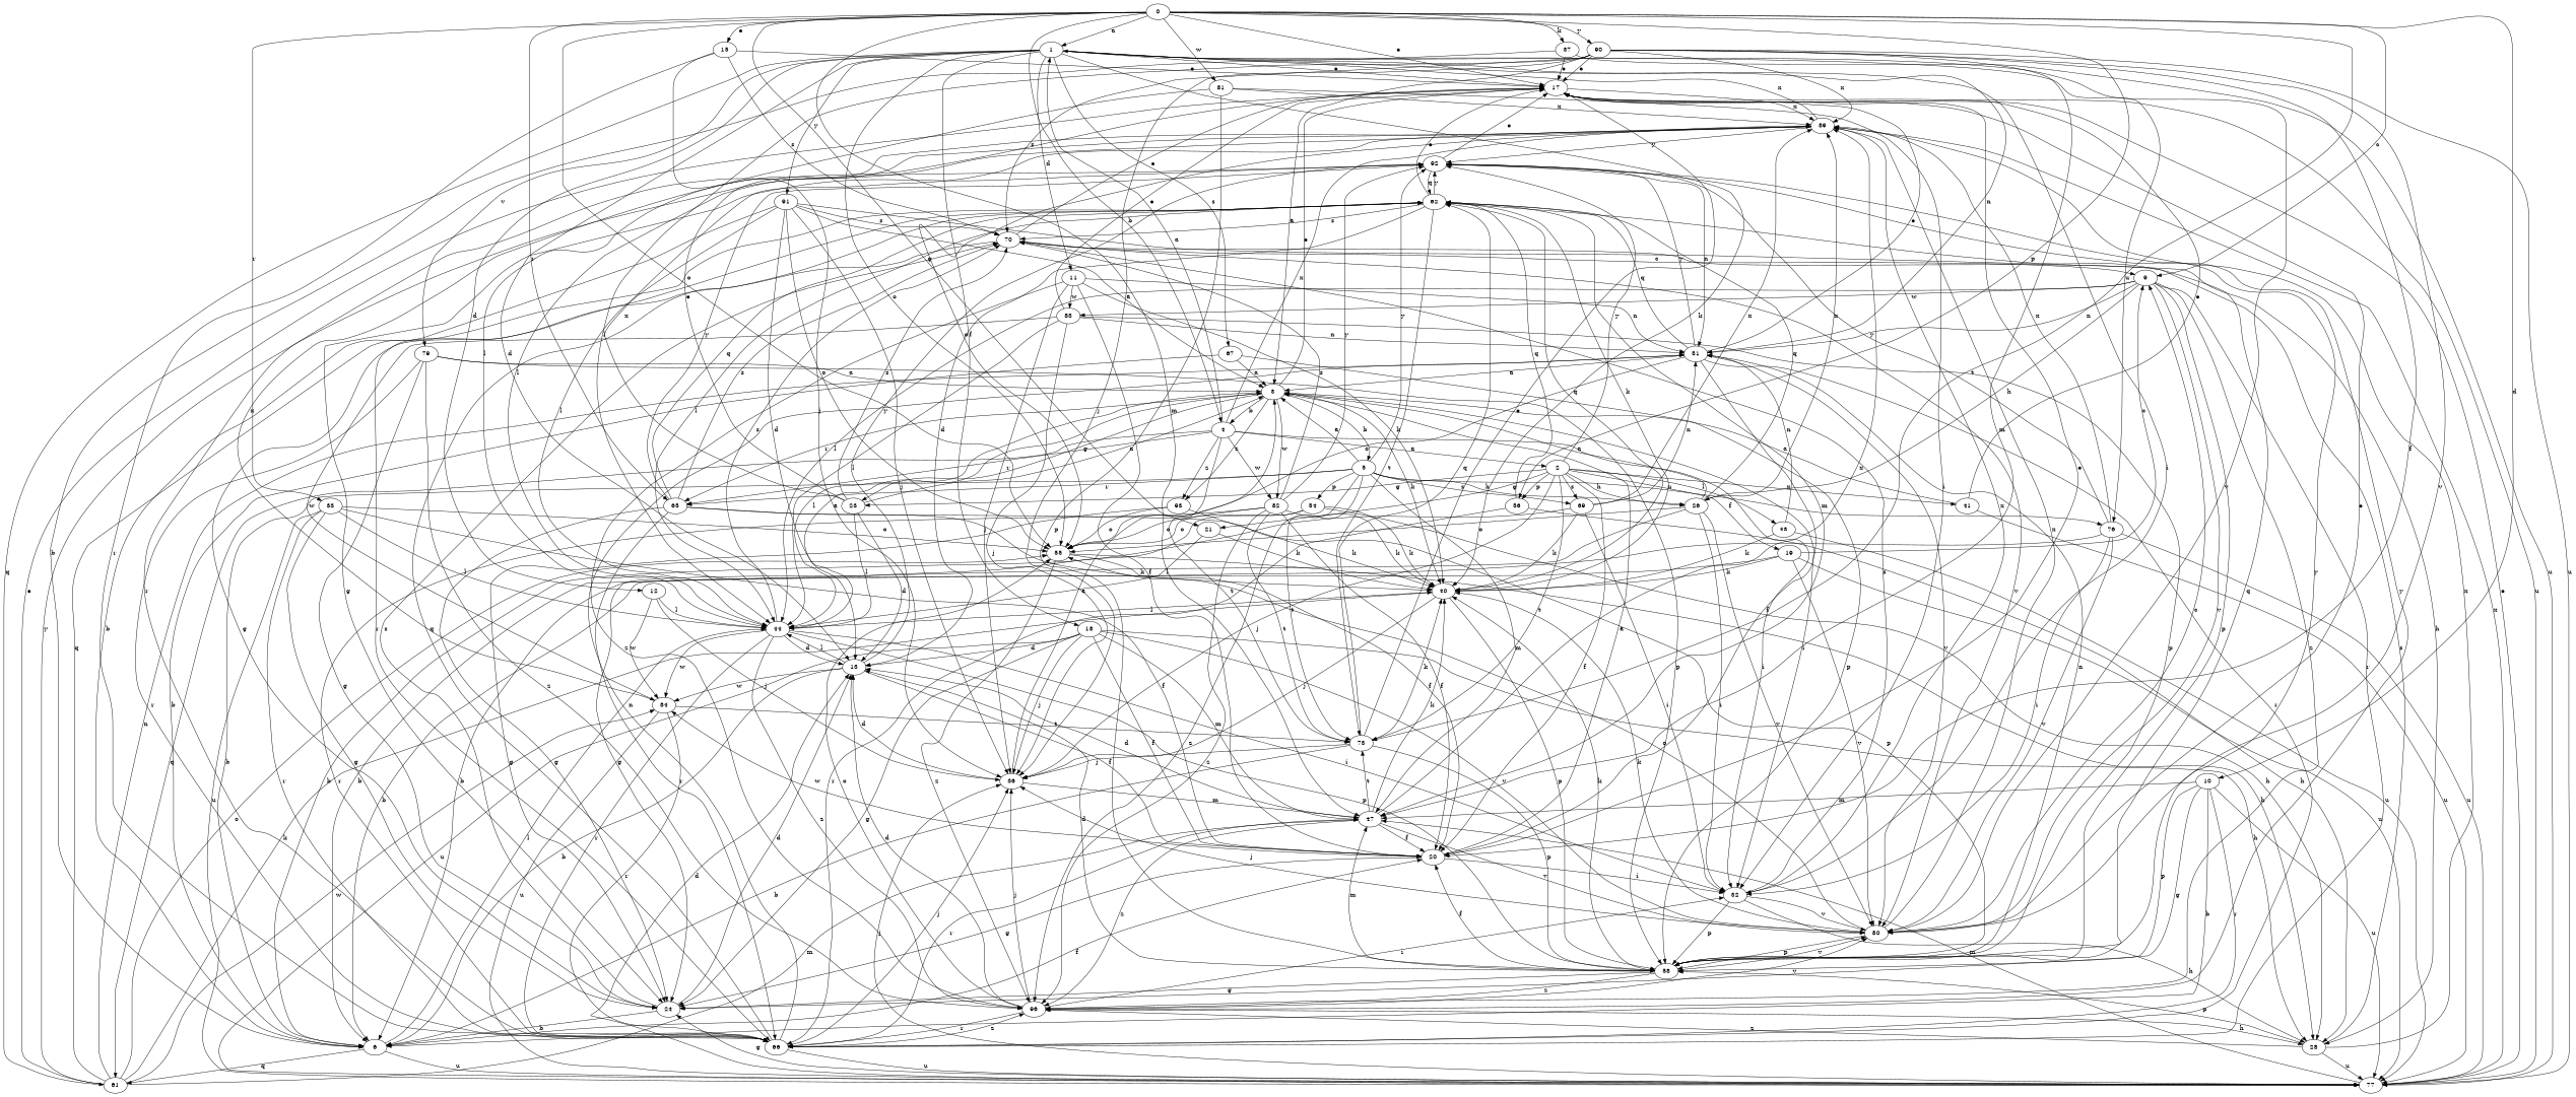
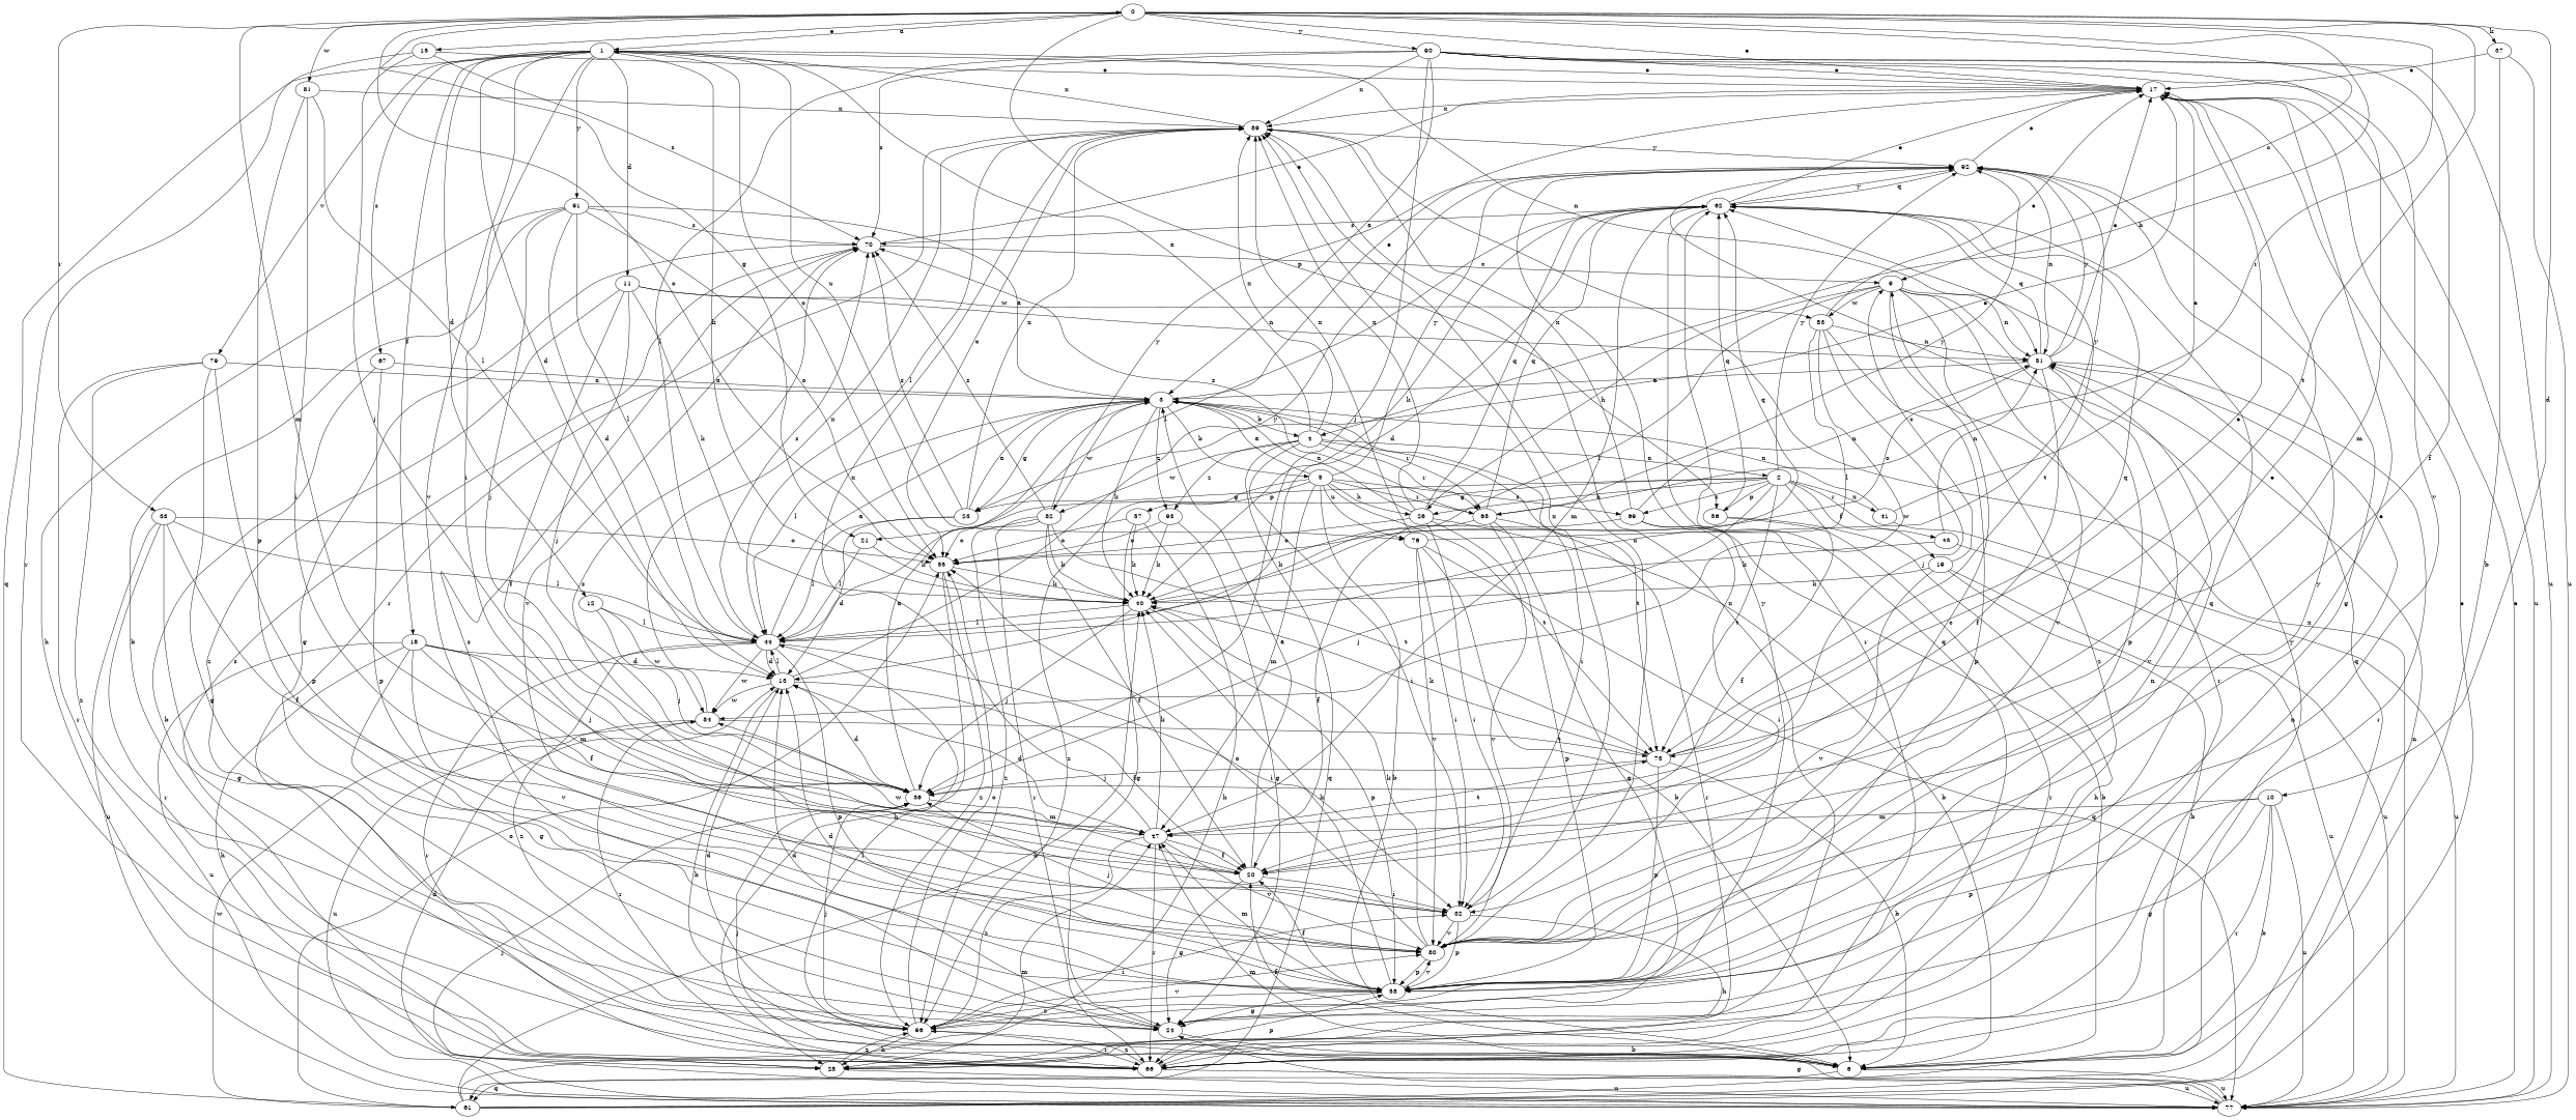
  strict digraph {
    0
    1
    4
    9
    10
    15
    17
    21
    37
    47
    55
    56
    n13 [label=33]
    65
    73
    81
    90
    11
    12
    13
    18
    32
    40
    51
    61
    67
    76
    79
    80
    91
    89
    2
    82
    93
    26
    44
    96
    58
    66
    83
    6
    77
    24
    36
    70
    20
    28
    62
    92
    3
    84
    19
    23
    41
    43
    69
    5
-   57 [label=54]
+   57
    0 -> 1 [label=a]
    0 -> 4 [label=b]
    0 -> 9 [label=c]
    0 -> 10 [label=d]
    0 -> 15 [label=e]
    0 -> 17 [label=e]
    0 -> 21 [label=g]
    0 -> 37 [label=k]
-   0 -> 47 [label=m]
+   47 -> 0 [label=m]
    0 -> 55 [label=o]
    0 -> 56 [label=p]
    0 -> n13 [label=r]
    0 -> 65 [label=r]
    0 -> 73 [label=t]
    0 -> 81 [label=w]
    0 -> 90 [label=y]
    1 -> 17 [label=e]
    1 -> 55 [label=o]
    1 -> 11 [label=d]
    1 -> 12 [label=d]
    1 -> 13 [label=d]
    1 -> 18 [label=f]
    1 -> 32 [label=i]
    1 -> 40 [label=k]
    1 -> 51 [label=n]
    1 -> 61 [label=q]
    1 -> 67 [label=s]
    1 -> 76 [label=u]
    1 -> 79 [label=v]
    1 -> 80 [label=v]
    1 -> 91 [label=y]
    4 -> 1 [label=a]
    4 -> 65 [label=r]
    4 -> 73 [label=t]
    4 -> 32 [label=i]
    4 -> 61 [label=q]
    4 -> 89 [label=x]
    4 -> 2 [label=a]
    4 -> 82 [label=w]
    4 -> 93 [label=z]
    9 -> 51 [label=n]
    9 -> 80 [label=v]
    9 -> 26 [label=h]
    9 -> 44 [label=l]
    9 -> 96 [label=z]
    9 -> 58 [label=p]
    9 -> 66 [label=r]
    9 -> 83 [label=w]
    10 -> 47 [label=m]
    10 -> 58 [label=p]
    10 -> 66 [label=r]
    10 -> 6 [label=b]
    10 -> 77 [label=u]
    10 -> 24 [label=g]
    15 -> 17 [label=e]
    15 -> 66 [label=r]
    15 -> 36 [label=j]
    15 -> 70 [label=s]
    17 -> 89 [label=x]
    17 -> 77 [label=u]
    21 -> 40 [label=k]
    21 -> 44 [label=l]
    37 -> 17 [label=e]
    37 -> 6 [label=b]
    37 -> 77 [label=u]
    47 -> 73 [label=t]
    47 -> 13 [label=d]
    47 -> 40 [label=k]
    47 -> 80 [label=v]
    47 -> 89 [label=x]
    47 -> 96 [label=z]
    47 -> 66 [label=r]
    47 -> 20 [label=f]
    55 -> 40 [label=k]
    55 -> 96 [label=z]
    55 -> 28 [label=h]
    56 -> 66 [label=r]
    56 -> 28 [label=h]
    56 -> 62 [label=q]
    n13 -> 55 [label=o]
    n13 -> 44 [label=l]
    n13 -> 66 [label=r]
    n13 -> 77 [label=u]
    n13 -> 24 [label=g]
    n13 -> 20 [label=f]
    65 -> 58 [label=p]
    65 -> 66 [label=r]
    65 -> 24 [label=g]
    65 -> 70 [label=s]
    65 -> 20 [label=f]
    65 -> 62 [label=q]
    65 -> 92 [label=y]
    73 -> 17 [label=e]
    73 -> 40 [label=k]
    73 -> 58 [label=p]
    73 -> 6 [label=b]
    73 -> 36 [label=j]
    73 -> 62 [label=q]
    81 -> 32 [label=i]
    81 -> 89 [label=x]
    81 -> 44 [label=l]
    81 -> 58 [label=p]
    90 -> 17 [label=e]
    90 -> 47 [label=m]
    90 -> 80 [label=v]
    90 -> 89 [label=x]
    90 -> 44 [label=l]
    90 -> 77 [label=u]
    90 -> 36 [label=j]
    90 -> 70 [label=s]
    90 -> 20 [label=f]
    90 -> 3 [label=a]
    11 -> 40 [label=k]
    11 -> 51 [label=n]
    11 -> 96 [label=z]
    11 -> 83 [label=w]
    11 -> 36 [label=j]
    11 -> 20 [label=f]
    12 -> 44 [label=l]
    12 -> 36 [label=j]
    12 -> 84 [label=w]
    13 -> 44 [label=l]
    13 -> 6 [label=b]
    13 -> 20 [label=f]
    13 -> 92 [label=y]
    13 -> 84 [label=w]
    18 -> 47 [label=m]
    18 -> 13 [label=d]
    18 -> 80 [label=v]
    18 -> 77 [label=u]
    18 -> 24 [label=g]
    18 -> 36 [label=j]
    18 -> 20 [label=f]
    18 -> 28 [label=h]
    32 -> 80 [label=v]
    32 -> 89 [label=x]
    32 -> 58 [label=p]
    32 -> 70 [label=s]
    32 -> 28 [label=h]
    40 -> 44 [label=l]
    40 -> 58 [label=p]
    40 -> 36 [label=j]
    40 -> 62 [label=q]
    51 -> 17 [label=e]
    51 -> 55 [label=o]
    51 -> 80 [label=v]
    51 -> 66 [label=r]
    51 -> 20 [label=f]
    51 -> 62 [label=q]
    51 -> 92 [label=y]
    51 -> 3 [label=a]
    61 -> 17 [label=e]
    61 -> 47 [label=m]
    61 -> 55 [label=o]
    61 -> 40 [label=k]
    61 -> 51 [label=n]
    61 -> 62 [label=q]
    61 -> 92 [label=y]
    61 -> 84 [label=w]
    67 -> 58 [label=p]
    67 -> 6 [label=b]
    67 -> 3 [label=a]
    76 -> 32 [label=i]
    76 -> 80 [label=v]
    76 -> 89 [label=x]
    76 -> 6 [label=b]
-   76 -> 77 [label=u]
+   76 -> 77 [label=q]
    76 -> 92 [label=y]
    79 -> 96 [label=z]
    79 -> 58 [label=p]
    79 -> 66 [label=r]
    79 -> 24 [label=g]
    79 -> 3 [label=a]
    80 -> 9 [label=c]
    80 -> 17 [label=e]
    80 -> 55 [label=o]
    80 -> 40 [label=k]
    80 -> 89 [label=x]
    80 -> 58 [label=p]
    80 -> 36 [label=j]
    91 -> 55 [label=o]
    91 -> 13 [label=d]
    91 -> 44 [label=l]
    91 -> 6 [label=b]
    91 -> 36 [label=j]
    91 -> 70 [label=s]
    91 -> 28 [label=h]
    91 -> 3 [label=a]
    89 -> 1 [label=x]
    89 -> 55 [label=o]
    89 -> 44 [label=l]
    89 -> 66 [label=r]
    89 -> 92 [label=y]
    2 -> 21 [label=g]
    2 -> 56 [label=p]
    2 -> 73 [label=t]
    2 -> 26 [label=h]
    2 -> 36 [label=j]
    2 -> 20 [label=f]
    2 -> 92 [label=y]
    2 -> 19 [label=f]
    2 -> 23 [label=g]
    2 -> 41 [label=x]
-   2 -> 43 [label=l]
+   2 -> 43 [label=r]
    2 -> 69 [label=s]
    82 -> 55 [label=o]
    82 -> 73 [label=t]
    82 -> 40 [label=k]
    82 -> 96 [label=z]
    82 -> 66 [label=r]
    82 -> 70 [label=s]
    82 -> 20 [label=f]
    82 -> 92 [label=y]
    93 -> 55 [label=o]
    93 -> 40 [label=k]
    93 -> 24 [label=g]
    26 -> 55 [label=o]
    26 -> 32 [label=i]
    26 -> 80 [label=v]
    26 -> 89 [label=x]
    26 -> 6 [label=b]
    26 -> 62 [label=q]
    26 -> 3 [label=a]
    44 -> 13 [label=d]
    44 -> 32 [label=i]
    44 -> 96 [label=z]
    44 -> 58 [label=p]
    44 -> 66 [label=r]
    44 -> 70 [label=s]
    44 -> 3 [label=a]
    44 -> 84 [label=w]
    96 -> 55 [label=o]
    96 -> 13 [label=d]
    96 -> 32 [label=i]
    96 -> 80 [label=v]
    96 -> 66 [label=r]
    96 -> 36 [label=j]
    96 -> 28 [label=h]
    96 -> 92 [label=y]
    58 -> 47 [label=m]
    58 -> 13 [label=d]
    58 -> 40 [label=k]
    58 -> 51 [label=n]
    58 -> 80 [label=v]
    58 -> 96 [label=z]
    58 -> 24 [label=g]
    58 -> 20 [label=f]
    58 -> 62 [label=q]
    58 -> 92 [label=y]
    66 -> 51 [label=n]
    66 -> 96 [label=z]
    66 -> 77 [label=u]
    66 -> 36 [label=j]
    66 -> 62 [label=q]
    83 -> 17 [label=e]
    83 -> 51 [label=n]
    83 -> 44 [label=l]
    83 -> 58 [label=p]
    83 -> 36 [label=j]
    83 -> 84 [label=w]
    6 -> 61 [label=q]
    6 -> 44 [label=l]
    6 -> 77 [label=u]
    6 -> 20 [label=f]
    77 -> 17 [label=e]
    77 -> 47 [label=m]
    77 -> 13 [label=d]
    77 -> 89 [label=x]
    77 -> 24 [label=g]
    77 -> 36 [label=j]
    24 -> 13 [label=d]
    24 -> 6 [label=b]
    24 -> 70 [label=s]
    36 -> 47 [label=m]
    36 -> 13 [label=d]
    36 -> 3 [label=a]
    70 -> 9 [label=c]
    70 -> 17 [label=e]
    70 -> 80 [label=v]
    70 -> 24 [label=g]
    20 -> 17 [label=e]
    20 -> 32 [label=i]
    20 -> 24 [label=g]
    20 -> 3 [label=a]
    20 -> 84 [label=w]
    28 -> 89 [label=x]
    28 -> 96 [label=z]
    28 -> 58 [label=p]
    28 -> 77 [label=u]
    28 -> 70 [label=s]
    62 -> 17 [label=e]
    62 -> 47 [label=m]
    62 -> 73 [label=t]
    62 -> 13 [label=d]
    62 -> 40 [label=k]
    62 -> 44 [label=l]
    62 -> 66 [label=r]
    62 -> 70 [label=s]
    62 -> 92 [label=y]
    92 -> 17 [label=e]
    92 -> 51 [label=n]
    92 -> 24 [label=g]
    92 -> 62 [label=q]
    3 -> 4 [label=b]
    3 -> 17 [label=e]
    3 -> 65 [label=r]
    3 -> 32 [label=i]
    3 -> 40 [label=k]
    3 -> 82 [label=w]
    3 -> 93 [label=z]
    3 -> 44 [label=l]
    3 -> 23 [label=g]
    3 -> 5 [label=b]
    84 -> 73 [label=t]
    84 -> 89 [label=x]
    84 -> 66 [label=r]
    84 -> 77 [label=u]
    19 -> 9 [label=c]
    19 -> 40 [label=k]
    19 -> 80 [label=v]
    19 -> 6 [label=b]
    19 -> 77 [label=u]
    23 -> 17 [label=e]
    23 -> 13 [label=d]
    23 -> 89 [label=x]
    23 -> 44 [label=l]
    23 -> 70 [label=s]
    23 -> 3 [label=a]
    41 -> 17 [label=e]
    41 -> 77 [label=u]
    41 -> 3 [label=a]
    43 -> 40 [label=k]
    43 -> 51 [label=n]
    43 -> 77 [label=u]
    69 -> 32 [label=i]
    69 -> 40 [label=k]
    69 -> 51 [label=n]
    69 -> 89 [label=x]
    69 -> 6 [label=b]
    5 -> 47 [label=m]
    5 -> 65 [label=r]
    5 -> 73 [label=t]
    5 -> 76 [label=u]
    5 -> 26 [label=h]
    5 -> 96 [label=z]
    5 -> 6 [label=b]
    5 -> 92 [label=y]
    5 -> 3 [label=a]
    5 -> 69 [label=s]
    5 -> 57 [label=p]
    57 -> 55 [label=o]
    57 -> 40 [label=k]
    57 -> 24 [label=g]
    57 -> 28 [label=h]
  }
